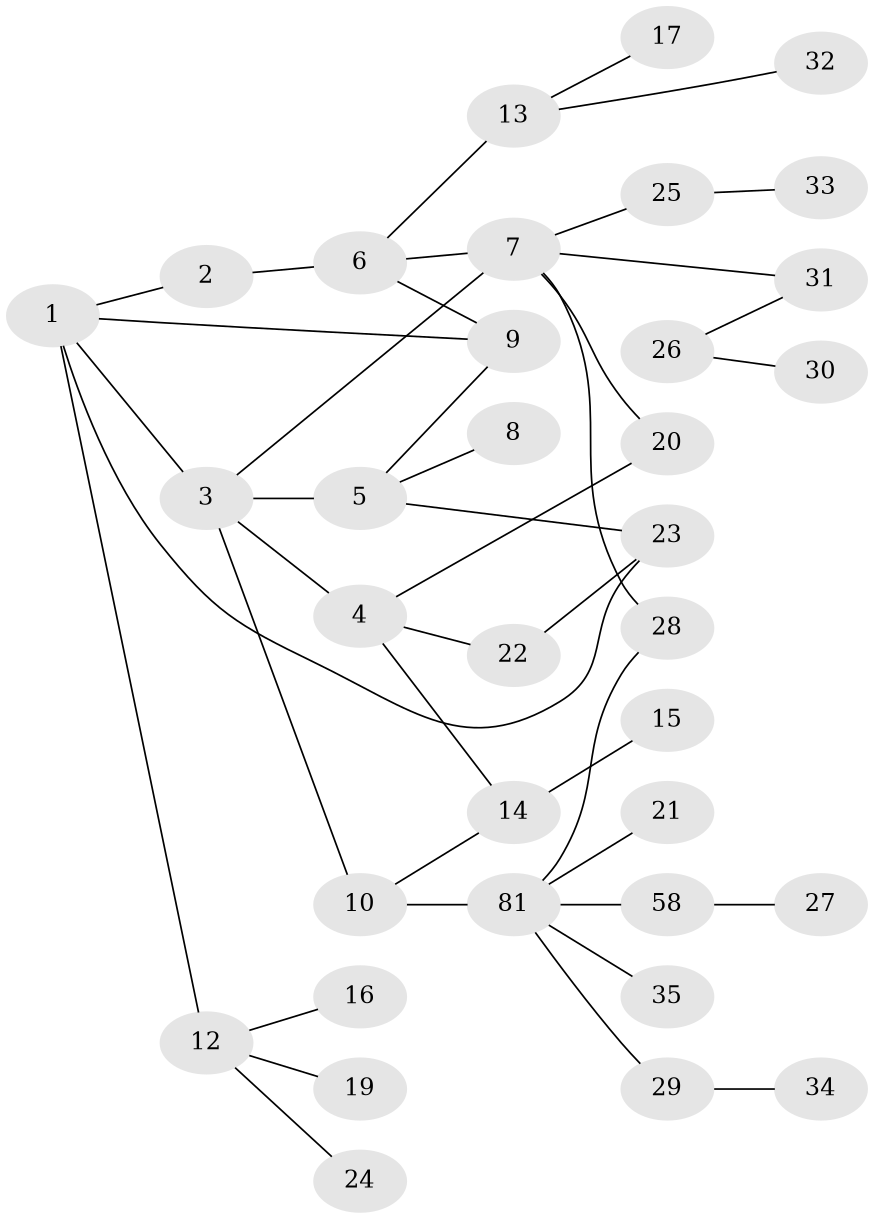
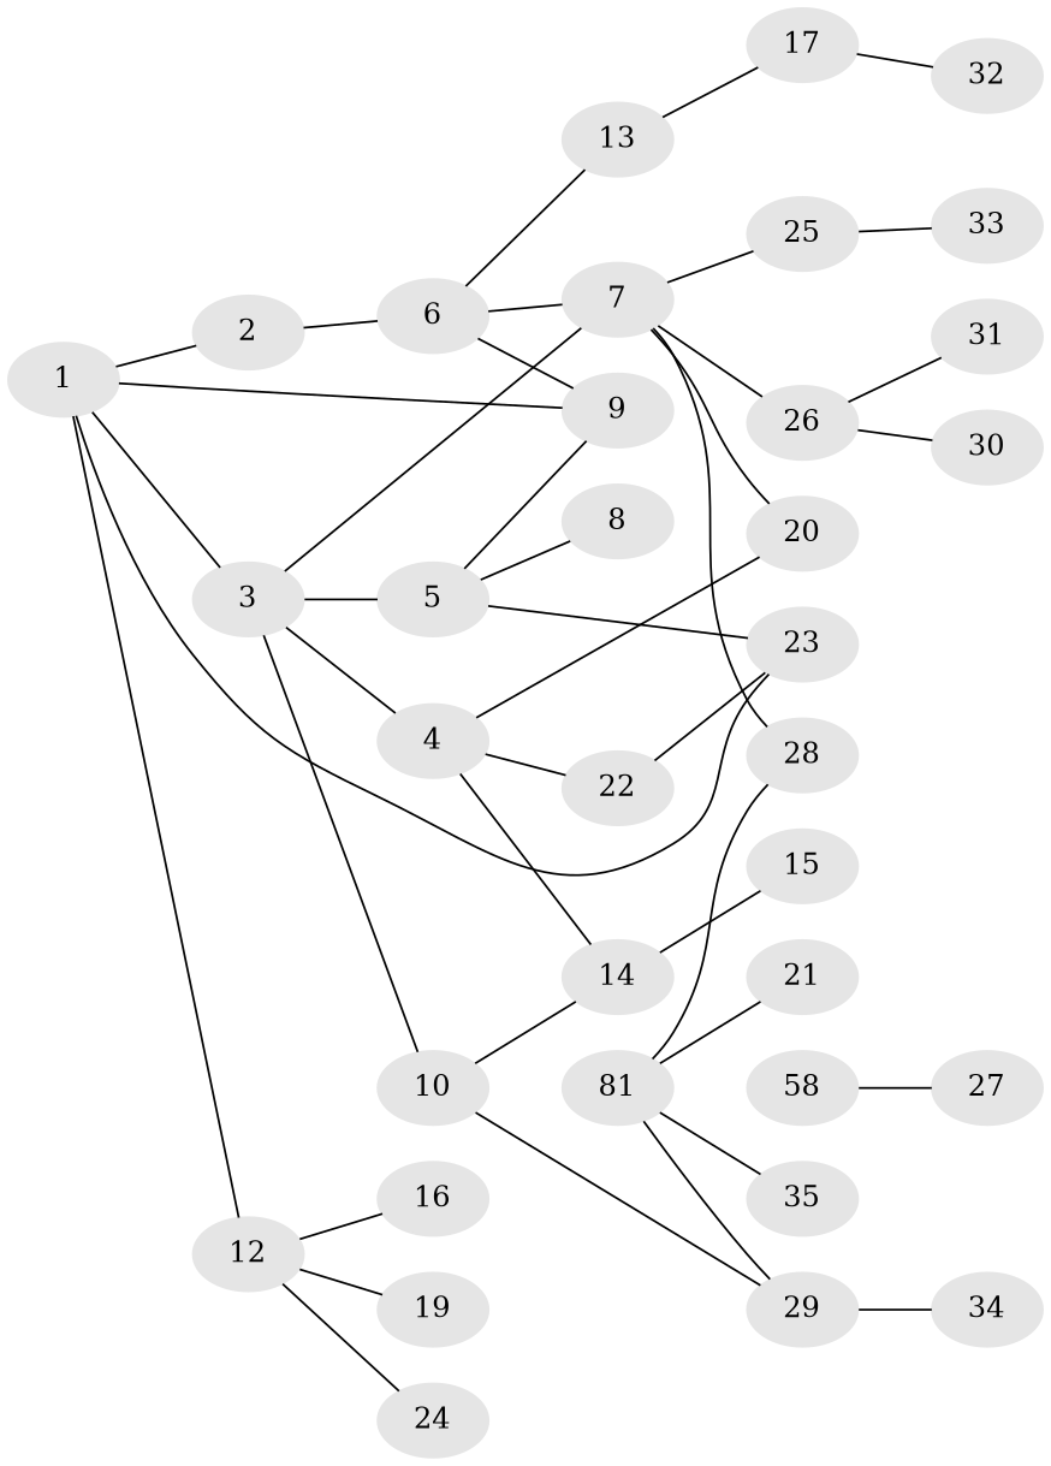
  graph {
    rankdir=LR
    node [color=gray90 style=filled]
    edge [weight=1.0]
    1
    2
    3
    9
    12
    23
    6
    4
    5
    7
    10
    16
    19
    24
    13
    14
    20
    22
    8
    25
    26
    28
    n23 [label=81]
    15
    17
    33
    30
    31
    n29 [label=58]
    21
    29
    35
    27
    34
    32
    1 -- 2 [weight=4.0]
    1 -- 3
    1 -- 9
    1 -- 12
    1 -- 23
    2 -- 6
    3 -- 4
    3 -- 5 [weight=4.0]
    3 -- 7
    3 -- 10
    12 -- 16
    12 -- 19
    12 -- 24
    6 -- 9
    6 -- 7
    6 -- 13
    4 -- 14
    4 -- 20
    4 -- 22
    5 -- 9
    5 -- 23
    5 -- 8
    7 -- 20
    7 -- 25 [weight=2.0]
-   7 -- 31
+   7 -- 26
    7 -- 28
    10 -- 14
-   10 -- n23 [weight=2.0]
+   10 -- 29 [weight=2.0]
    13 -- 17
    14 -- 15
    22 -- 23
    25 -- 33
    26 -- 30
    26 -- 31
    n23 -- 28
-   n23 -- n29
    n23 -- 21
    n23 -- 29
    n23 -- 35
-   13 -- 32 [weight=2.0]
+   17 -- 32 [weight=2.0]
    n29 -- 27
    29 -- 34
  }
